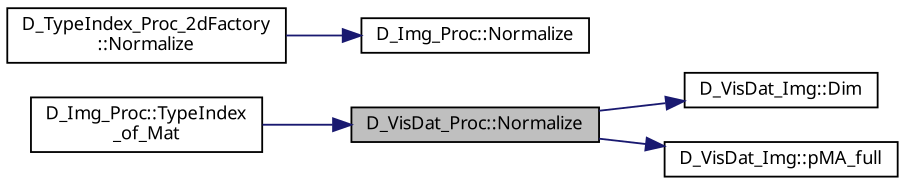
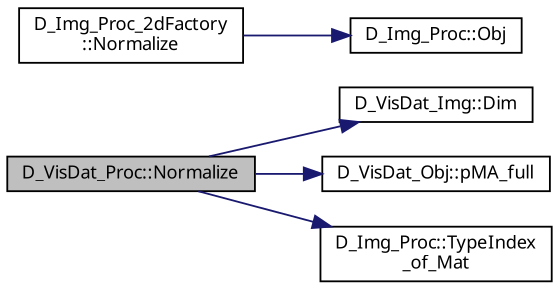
  digraph {
    fontname="Noto Sans"
    rankdir=LR
    node [color=black fillcolor=white fontname="Noto Sans" fontsize=10 shape=record style=filled]
    edge [color=midnightblue fontname="Noto Sans" fontsize=10 labelfontname=Helvetica labelfontsize=10 style=solid]
    n1 [fillcolor=grey75 fontcolor=black height=0.2 label="D_VisDat_Proc::Normalize" width=0.4]
    n2 [height=0.2 label="D_VisDat_Img::Dim" width=0.4]
-   n3 [height=0.2 label="D_VisDat_Img::pMA_full" width=0.4]
+   n3 [height=0.2 label="D_VisDat_Obj::pMA_full" width=0.4]
    n4 [height=0.2 label="D_Img_Proc::TypeIndex\l_of_Mat" width=0.4]
-   n5 [height=0.2 label="D_TypeIndex_Proc_2dFactory\l::Normalize" width=0.4]
-   n6 [height=0.2 label="D_Img_Proc::Normalize" width=0.4]
+   n5 [height=0.2 label="D_Img_Proc_2dFactory\l::Normalize" width=0.4]
+   n6 [height=0.2 label="D_Img_Proc::Obj" width=0.4]
    n1 -> n2
    n1 -> n3
-   n4 -> n1
+   n1 -> n4
    n5 -> n6
  }
